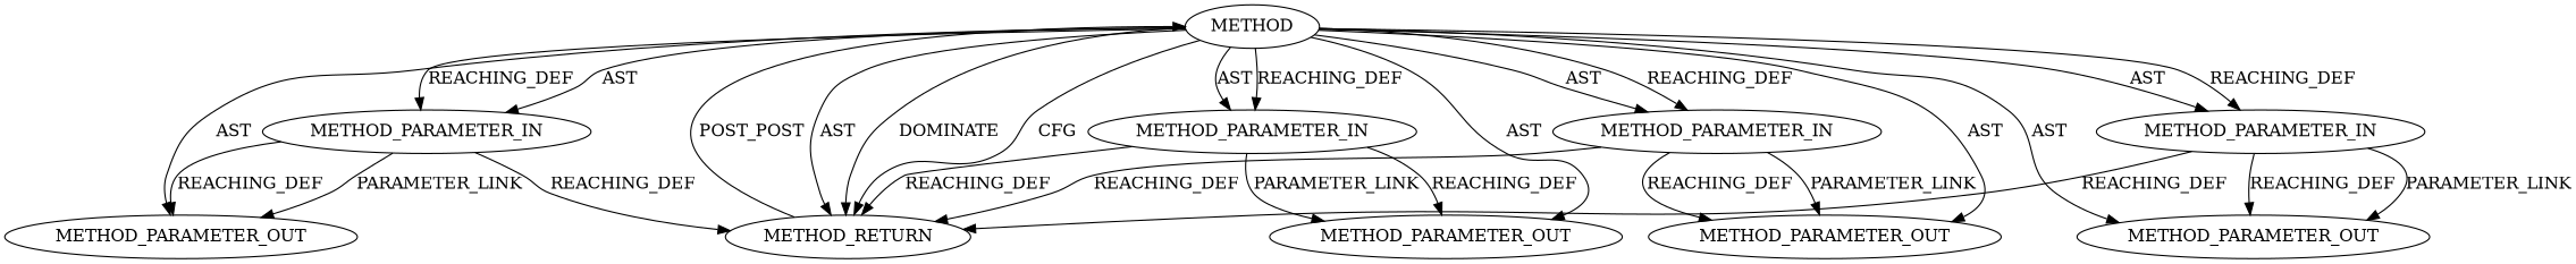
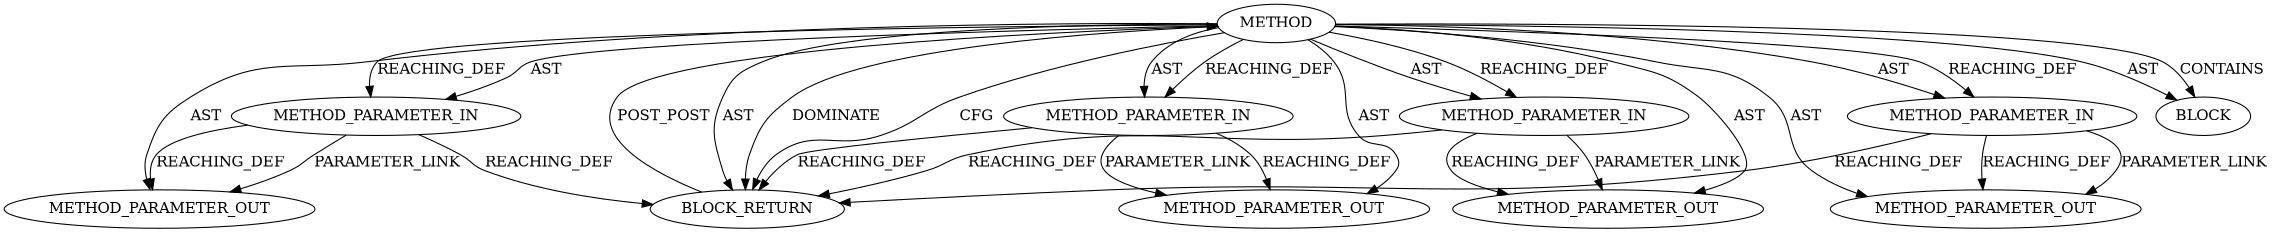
  digraph {
    node [CODE="<empty>" ORDER=2 EVALUATION_STRATEGY=BY_VALUE IS_VARIADIC=false TYPE_FULL_NAME=ANY]
    n1 [AST_PARENT_FULL_NAME="<global>" AST_PARENT_TYPE=NAMESPACE_BLOCK FILENAME="<empty>" FULL_NAME=RC2_set_key IS_EXTERNAL=true NAME=RC2_set_key ORDER=0 label=METHOD EVALUATION_STRATEGY="" IS_VARIADIC="" TYPE_FULL_NAME=""]
    n2 [CODE=p2 INDEX=2 NAME=p2 label=METHOD_PARAMETER_OUT]
    n3 [CODE=p1 INDEX=1 NAME=p1 ORDER=1 label=METHOD_PARAMETER_OUT]
-   n4 [CODE=RET label=METHOD_RETURN IS_VARIADIC=""]
+   n4 [CODE=RET label=BLOCK_RETURN IS_VARIADIC=""]
    n5 [CODE=p2 INDEX=2 NAME=p2 label=METHOD_PARAMETER_IN]
+   n6 [ARGUMENT_INDEX=1 ORDER=1 label=BLOCK EVALUATION_STRATEGY="" IS_VARIADIC=""]
    n7 [CODE=p4 INDEX=4 NAME=p4 ORDER=4 label=METHOD_PARAMETER_IN]
    n8 [CODE=p4 INDEX=4 NAME=p4 ORDER=4 label=METHOD_PARAMETER_OUT]
    n9 [CODE=p3 INDEX=3 NAME=p3 ORDER=3 label=METHOD_PARAMETER_OUT]
    n10 [CODE=p3 INDEX=3 NAME=p3 ORDER=3 label=METHOD_PARAMETER_IN]
    n11 [CODE=p1 INDEX=1 NAME=p1 ORDER=1 label=METHOD_PARAMETER_IN]
    n1 -> n2 [label=AST]
    n1 -> n3 [label=AST]
    n1 -> n4 [label=AST]
    n1 -> n4 [label=DOMINATE]
    n1 -> n4 [label=CFG]
    n1 -> n5 [label=REACHING_DEF]
    n1 -> n5 [label=AST]
+   n1 -> n6 [label=AST]
+   n1 -> n6 [label=CONTAINS]
    n1 -> n7 [label=REACHING_DEF]
    n1 -> n7 [label=AST]
    n1 -> n8 [label=AST]
    n1 -> n9 [label=AST]
    n1 -> n10 [label=REACHING_DEF]
    n1 -> n10 [label=AST]
    n1 -> n11 [label=REACHING_DEF]
    n1 -> n11 [label=AST]
    n4 -> n1 [label=POST_POST]
    n5 -> n2 [label=PARAMETER_LINK]
    n5 -> n2 [VARIABLE=p2 label=REACHING_DEF]
    n5 -> n4 [VARIABLE=p2 label=REACHING_DEF]
    n7 -> n4 [VARIABLE=p4 label=REACHING_DEF]
    n7 -> n8 [label=PARAMETER_LINK]
    n7 -> n8 [VARIABLE=p4 label=REACHING_DEF]
    n10 -> n4 [VARIABLE=p3 label=REACHING_DEF]
    n10 -> n9 [label=PARAMETER_LINK]
    n10 -> n9 [VARIABLE=p3 label=REACHING_DEF]
    n11 -> n3 [label=PARAMETER_LINK]
    n11 -> n3 [VARIABLE=p1 label=REACHING_DEF]
    n11 -> n4 [VARIABLE=p1 label=REACHING_DEF]
  }
